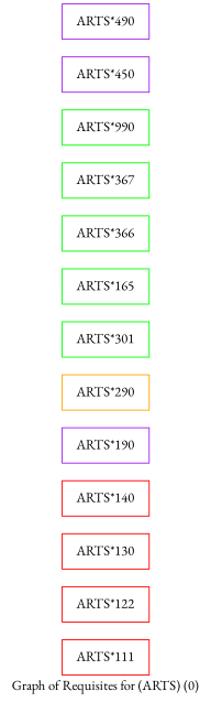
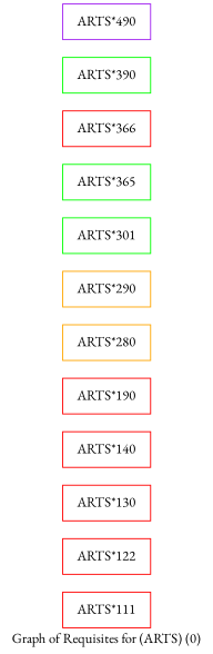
  strict digraph {
    label="Graph of Requisites for (ARTS) (0)"
    rankdir=LR
    fontname="EB Garamond"
    node [color=red shape=box fontname="EB Garamond"]
    "ARTS*111" [height=0.5 width=1.2361]
    "ARTS*122" [height=0.5 width=1.2361]
    "ARTS*130" [height=0.5 width=1.2361]
    "ARTS*140" [height=0.5 width=1.2361]
-   "ARTS*190" [color=purple height=0.5 width=1.2361]
+   "ARTS*190" [height=0.5 width=1.2361]
+   "ARTS*280" [color=orange height=0.5 width=1.2361]
    "ARTS*290" [color=orange height=0.5 width=1.2361]
    "ARTS*301" [color=green height=0.5 width=1.2361]
-   "ARTS*365" [color=green height=0.5 width=1.2361 label="ARTS*165"]
-   "ARTS*366" [color=green height=0.5 width=1.2361]
-   "ARTS*367" [color=green height=0.5 width=1.2361]
-   "ARTS*390" [color=green height=0.5 width=1.2361 label="ARTS*990"]
-   "ARTS*450" [color=purple height=0.5 width=1.2361]
+   "ARTS*365" [color=green height=0.5 width=1.2361]
+   "ARTS*366" [height=0.5 width=1.2361]
+   "ARTS*390" [color=green height=0.5 width=1.2361]
    "ARTS*490" [color=purple height=0.5 width=1.2361]
  }
